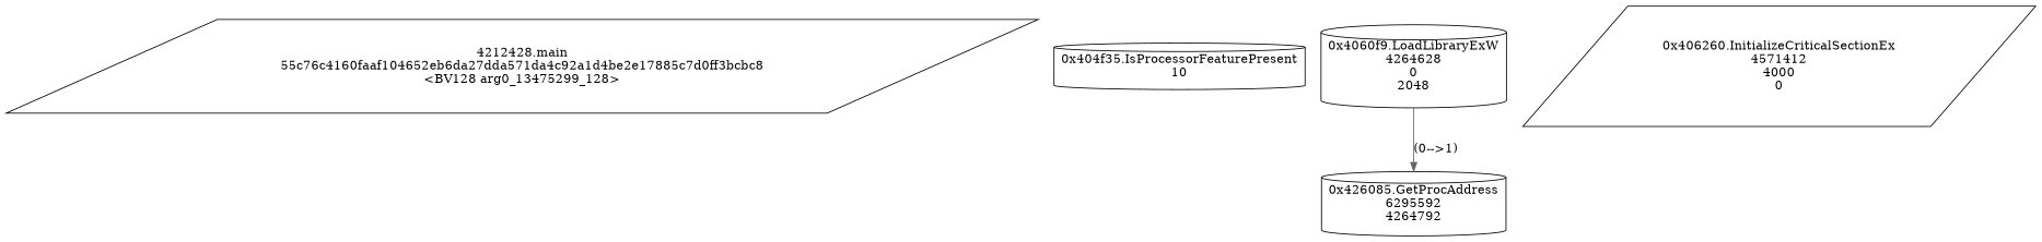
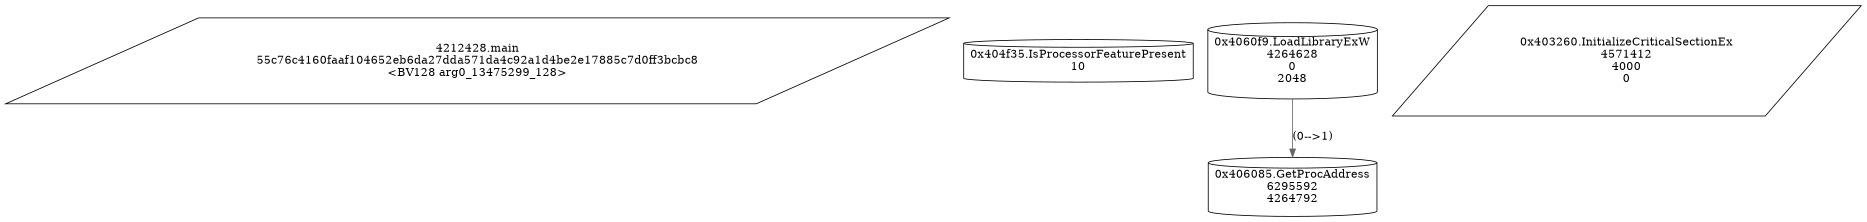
  digraph {
    node [shape=cylinder]
    n1 [label="4212428.main\n55c76c4160faaf104652eb6da27dda571da4c92a1d4be2e17885c7d0ff3bcbc8\n<BV128 arg0_13475299_128>" shape=parallelogram]
    n2 [label="0x404f35.IsProcessorFeaturePresent\n10"]
    n3 [label="0x4060f9.LoadLibraryExW\n4264628\n0\n2048"]
-   n4 [label="0x426085.GetProcAddress\n6295592\n4264792"]
-   n5 [label="0x406260.InitializeCriticalSectionEx\n4571412\n4000\n0" shape=parallelogram]
+   n4 [label="0x406085.GetProcAddress\n6295592\n4264792"]
+   n5 [label="0x403260.InitializeCriticalSectionEx\n4571412\n4000\n0" shape=parallelogram]
    n3 -> n4 [label="(0-->1)" color=gray40]
  }
